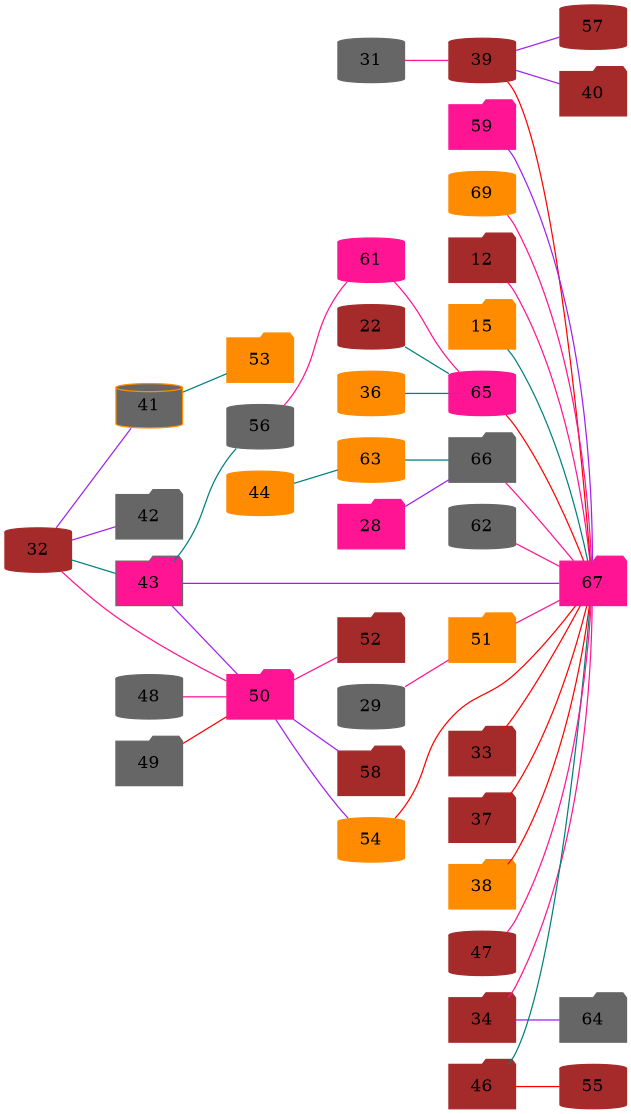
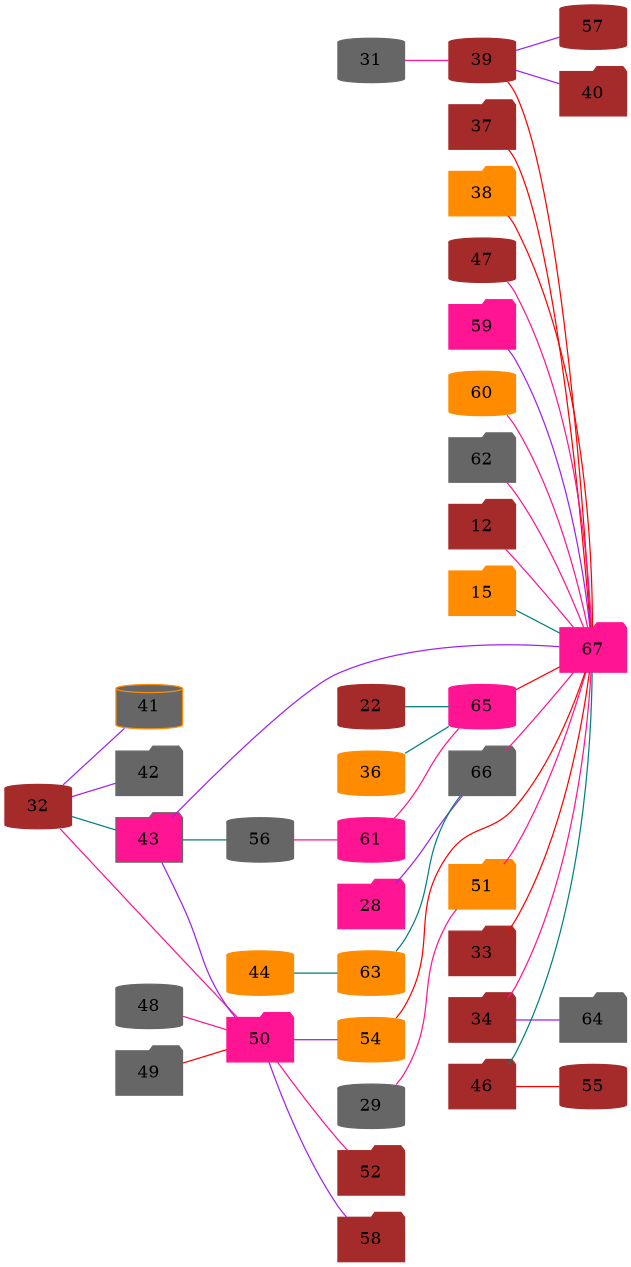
  graph {
    rankdir=LR
    node [color=brown shape=folder style=filled]
    edge [color=deeppink]
    67 [color=deeppink super="+13+45+11"]
    12
    15 [color=darkorange]
    65 [color=deeppink shape=cylinder super="+3"]
    22 [shape=cylinder]
    66 [color=gray40 super="+21"]
    28 [color=deeppink]
    51 [color=darkorange super="+27"]
    29 [color=gray40 shape=cylinder]
    39 [shape=cylinder super="+20"]
    40
    57 [shape=cylinder]
    31 [color=gray40 shape=cylinder]
    32 [shape=cylinder super="+5+10"]
    41 [color=darkorange fillcolor=gray40 shape=cylinder]
    42 [color=gray40]
    43 [color=gray40 fillcolor=deeppink super="+4"]
    50 [color=deeppink super="+35+30"]
-   53 [color=darkorange]
    56 [color=gray40 shape=cylinder]
    52
    54 [color=darkorange shape=cylinder]
    58 [super="+23"]
    33
    34 [super="+18"]
    64 [color=gray40]
    36 [color=darkorange shape=cylinder]
    37 [super="+14"]
    38 [color=darkorange]
    61 [color=deeppink shape=cylinder]
    44 [color=darkorange shape=cylinder]
    63 [color=darkorange shape=cylinder]
    46
    55 [shape=cylinder]
    47 [shape=cylinder super="+24"]
    48 [color=gray40 shape=cylinder]
    49 [color=gray40 super="+25"]
    59 [color=deeppink]
-   60 [color=darkorange shape=cylinder label=69]
-   62 [color=gray40 shape=cylinder super="+8"]
+   60 [color=darkorange shape=cylinder]
+   62 [color=gray40 super="+8"]
    12 -- 67
    15 -- 67 [color=teal]
    65 -- 67 [color=red weight=2]
    22 -- 65 [color=teal]
    66 -- 67 [weight=2]
    28 -- 66 [color=purple]
    51 -- 67
    29 -- 51
    39 -- 67 [color=red]
    39 -- 40 [color=purple]
    39 -- 57 [color=purple]
    31 -- 39
    32 -- 41 [color=purple]
    32 -- 42 [color=purple]
    32 -- 43 [color=teal]
    32 -- 50
-   41 -- 53 [color=teal]
    43 -- 67 [color=purple weight=2]
    43 -- 50 [color=purple]
    43 -- 56 [color=teal]
    50 -- 52
    50 -- 54 [color=purple]
    50 -- 58 [color=purple]
    56 -- 61
    54 -- 67 [color=red]
    33 -- 67 [color=red]
    34 -- 67
    34 -- 64 [color=purple]
    36 -- 65 [color=teal]
    37 -- 67 [color=red]
    38 -- 67 [color=red]
    61 -- 65
    44 -- 63 [color=teal]
    63 -- 66 [color=teal]
    46 -- 67 [color=teal]
    46 -- 55 [color=red]
    47 -- 67 [weight=2]
    48 -- 50
    49 -- 50 [color=red]
    59 -- 67 [color=purple]
    60 -- 67
    62 -- 67
  }
